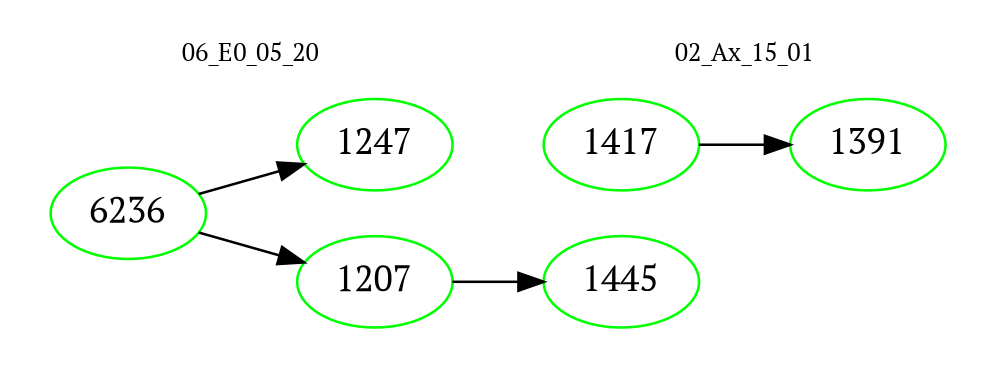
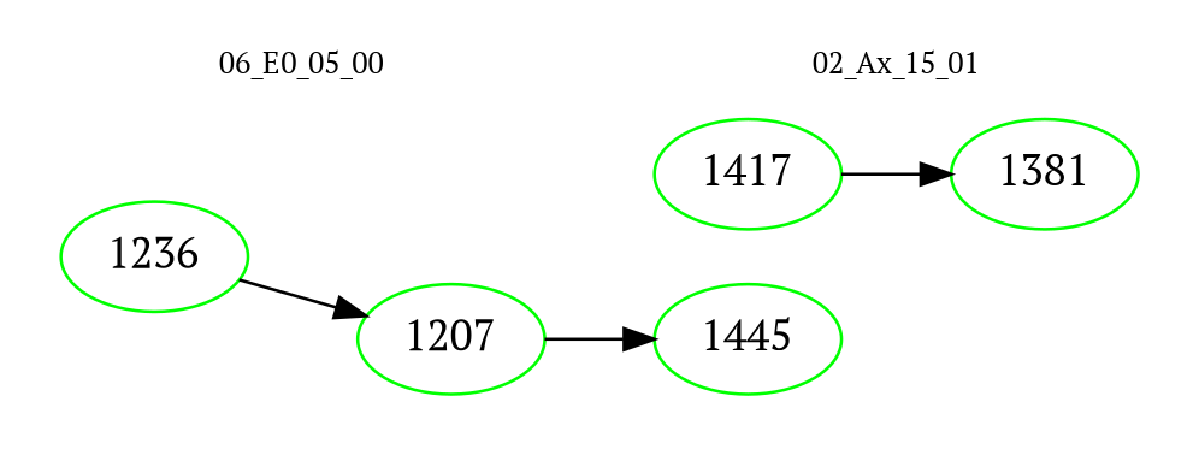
  digraph {
    fontname="PT Serif"
    rankdir=LR
    node [color=green fontname="PT Serif"]
    edge [color=black fontname="PT Serif"]
    n1 [label=1417]
-   n2 [label=1391]
+   n2 [label=1381]
    n3 [label=1445]
-   n4 [label=6236]
+   n4 [label=1236]
    n5 [label=1207]
-   n6 [label=1247]
    subgraph cluster_1 {
      color=white
      fontsize=10
      label="02_Ax_15_01"
      n1
      n2
      n3
    }
    subgraph cluster_2 {
      color=white
      fontsize=10
-     label="06_E0_05_20"
+     label="06_E0_05_00"
      n4
      n5
-     n6
    }
    n1 -> n2
    n4 -> n5
-   n4 -> n6
    n5 -> n3
  }
